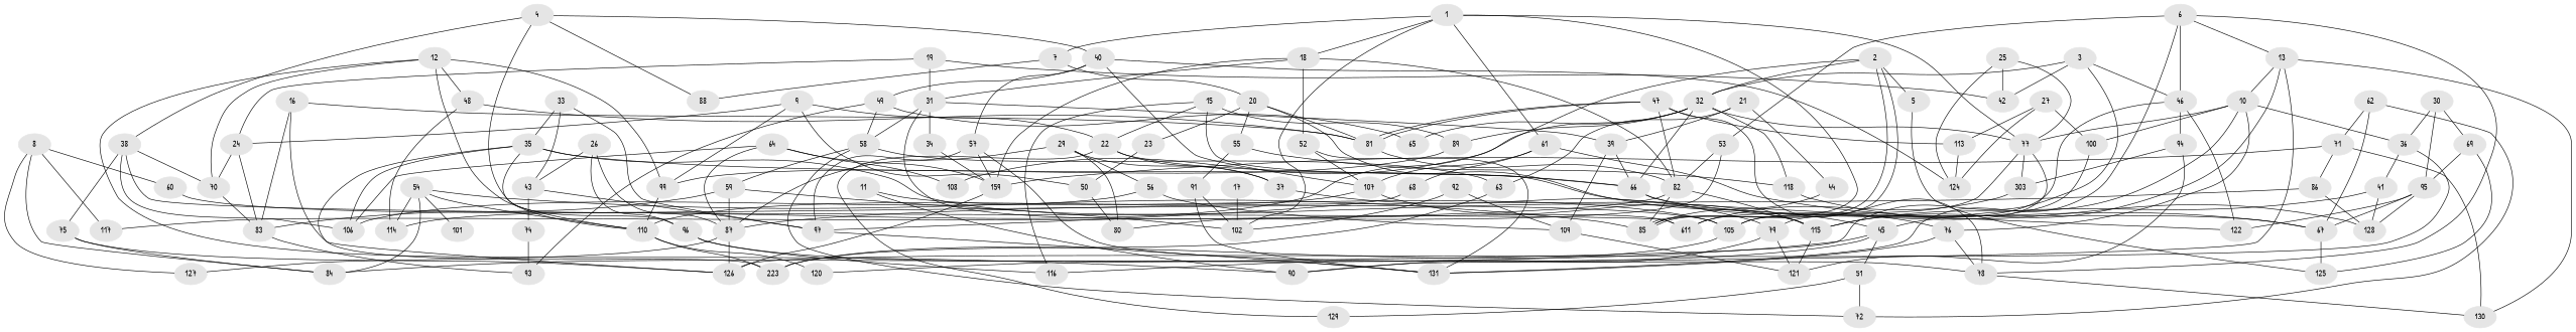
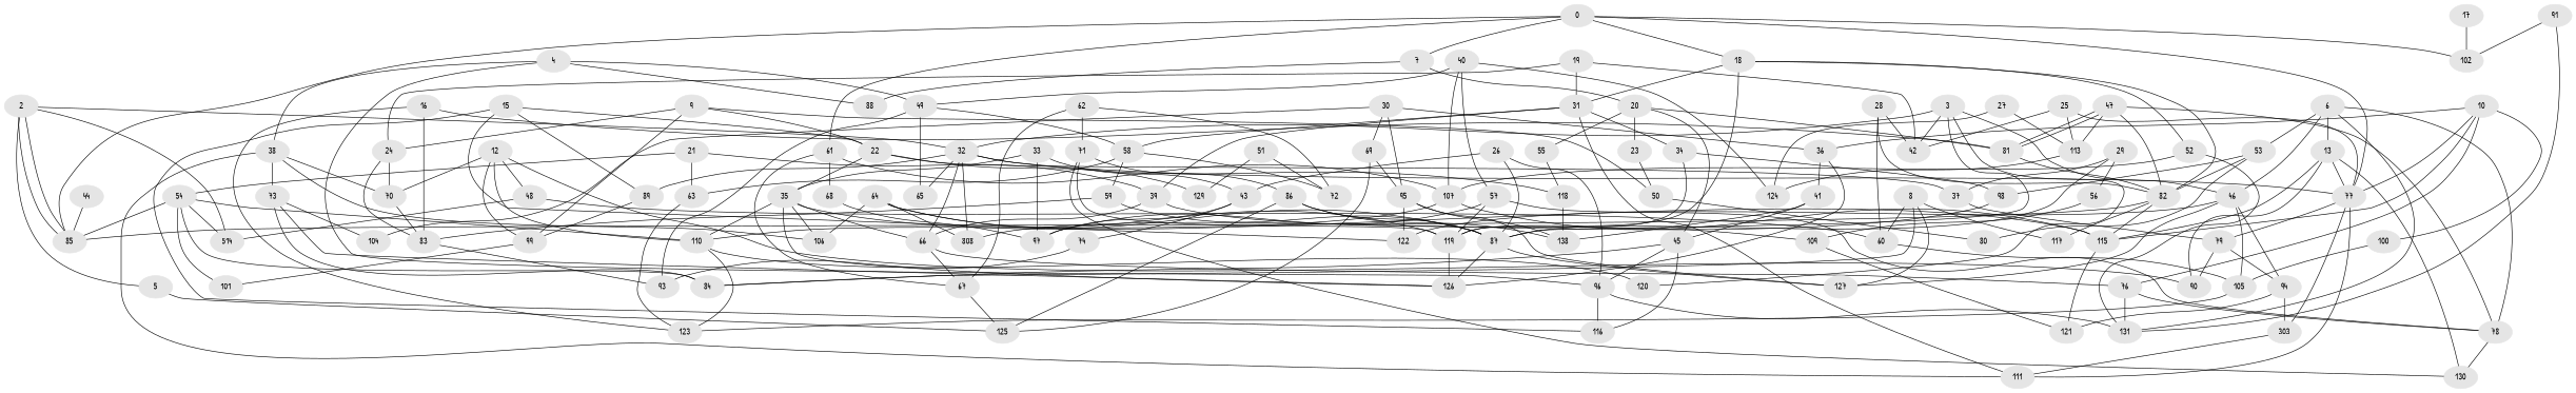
  graph {
    fontname="Patrick Hand"
    node [color=gray90 fontname="Patrick Hand" style=filled]
    edge [fontname="Patrick Hand"]
-   1
+   1 [label=0]
    7
    18
    61
    77
    85
    102
    88
    20
    31
    52
    82
-   119 [label=159]
+   119
    107
    67
    68
-   111 [label=611]
+   111
    79
    n19 [label=303]
    2
    5
    32
-   114
+   114 [label=514]
    125
    89
    66
    65
-   108
+   108 [label=808]
    118
    3
    42
    46
    87
    120
    127
    105
    122
    94
    126
    4
    38
    40
    96
    70
    106
-   75
+   75 [label=73]
    124
    49
    57
    131
    116
    6
    13
    53
    78
    115
    90
    130
    80
+   98
    81
    23
    45
    55
    8
    60
    84
    117
    9
    22
    24
    50
    99
    37
    129
    83
    101
    10
    36
    76
    100
    41
    121
-   11
-   123 [label=223]
+   123
    12
    48
    110
    17
    15
    16
    93
    39
    34
    58
    19
    51
    91
    21
    54
    63
    109
    25
    26
    43
    97
    74
    27
    113
+   28
    29
    56
    30
    69
    95
-   128
+   104
+   128 [label=138]
    72
    59
    33
    35
    44
    47
    62
    71
    86
    64
-   92
    1 -- 7
    1 -- 18
    1 -- 61
    1 -- 77
    1 -- 85
    1 -- 102
    7 -- 88
    7 -- 20
    18 -- 31
    18 -- 52
    18 -- 82
    18 -- 119
    61 -- 107
    61 -- 67
    61 -- 68
    77 -- 111
    77 -- 79
    77 -- n19
    20 -- 81
    20 -- 23
    20 -- 45
    20 -- 55
    31 -- 111
    31 -- 39
    31 -- 34
    31 -- 58
    52 -- 107
    52 -- 131
    82 -- 85
    82 -- 115
    82 -- 117
    119 -- 126
    107 -- 115
    107 -- 110
    67 -- 125
    68 -- 97
-   79 -- 121
+   79 -- 94
    79 -- 90
    n19 -- 111
    2 -- 85
    2 -- 85
    2 -- 5
    2 -- 32
    2 -- 114
    5 -- 125
    32 -- 77
    32 -- 89
    32 -- 66
    32 -- 65
    32 -- 108
    32 -- 118
    89 -- 99
    66 -- 67
    66 -- 76
    118 -- 128
    3 -- 32
    3 -- 42
    3 -- 46
+   3 -- 87
    3 -- 120
+   46 -- 127
    46 -- 105
    46 -- 122
    46 -- 94
    87 -- 127
    87 -- 126
    105 -- 123
    94 -- n19
    94 -- 121
    4 -- 88
    4 -- 38
-   4 -- 40
+   4 -- 49
    4 -- 96
    38 -- 111
    38 -- 70
    38 -- 106
    38 -- 75
    40 -- 107
    40 -- 124
    40 -- 49
    40 -- 57
    96 -- 131
    96 -- 116
    70 -- 83
    75 -- 126
    75 -- 84
+   75 -- 104
    49 -- 65
    49 -- 93
    49 -- 58
    57 -- 119
    57 -- 78
    57 -- 97
    6 -- 46
    6 -- 131
    6 -- 13
    6 -- 53
    6 -- 78
-   13 -- 10
+   13 -- 77
    13 -- 115
    13 -- 90
    13 -- 130
    53 -- 82
    53 -- 80
+   53 -- 98
    78 -- 130
    115 -- 121
+   98 -- 108
    81 -- 82
    23 -- 50
    45 -- 116
    45 -- 84
-   45 -- 51
+   45 -- 96
    55 -- 118
-   55 -- 91
    8 -- 127
    8 -- 60
    8 -- 84
    8 -- 117
    60 -- 105
    9 -- 22
    9 -- 24
    9 -- 50
    9 -- 99
-   22 -- 66
+   22 -- 35
    22 -- 37
    22 -- 129
    24 -- 70
    24 -- 83
    50 -- 80
-   99 -- 110
+   99 -- 101
    37 -- 79
    83 -- 93
    10 -- 77
    10 -- 115
    10 -- 36
    10 -- 76
    10 -- 100
    36 -- 126
    36 -- 41
    76 -- 131
    76 -- 78
    100 -- 105
    41 -- 45
    41 -- 128
-   11 -- 105
-   11 -- 90
    12 -- 70
    12 -- 90
    12 -- 99
    12 -- 48
    12 -- 110
    48 -- 114
-   48 -- 81
+   48 -- 60
    110 -- 120
    110 -- 123
    17 -- 102
    15 -- 89
    15 -- 122
    15 -- 116
    15 -- 22
    16 -- 81
    16 -- 83
    16 -- 123
    39 -- 66
    39 -- 109
    34 -- 119
+   34 -- 98
    58 -- 63
    58 -- 72
    58 -- 59
    19 -- 31
    19 -- 42
    19 -- 24
    51 -- 129
    51 -- 72
    91 -- 102
    91 -- 131
    21 -- 39
-   21 -- 44
+   21 -- 54
    21 -- 63
    54 -- 85
    54 -- 114
    54 -- 84
    54 -- 101
    54 -- 110
    63 -- 123
    109 -- 121
    25 -- 77
    25 -- 42
-   25 -- 124
+   25 -- 113
    26 -- 87
    26 -- 96
    26 -- 43
    43 -- 97
    43 -- 74
-   97 -- 131
    74 -- 93
    27 -- 124
-   27 -- 100
    27 -- 113
    113 -- 124
+   28 -- 82
+   28 -- 42
+   28 -- 60
    29 -- 87
-   29 -- 80
    29 -- 37
    29 -- 56
-   56 -- 106
    56 -- 109
    30 -- 36
    30 -- 69
    30 -- 95
+   30 -- 104
    69 -- 125
    69 -- 95
-   95 -- 67
+   95 -- 127
    95 -- 122
    95 -- 128
-   59 -- 102
    59 -- 87
    59 -- 83
    33 -- 43
    33 -- 97
    33 -- 35
    35 -- 66
    35 -- 126
    35 -- 106
    35 -- 115
    35 -- 110
    44 -- 85
    47 -- 82
    47 -- 78
    47 -- 81
    47 -- 81
    47 -- 113
    62 -- 67
    62 -- 72
    62 -- 71
    71 -- 119
    71 -- 130
    71 -- 86
+   86 -- 125
    86 -- 87
    86 -- 128
    64 -- 119
    64 -- 108
    64 -- 87
    64 -- 106
-   92 -- 102
-   92 -- 109
  }
